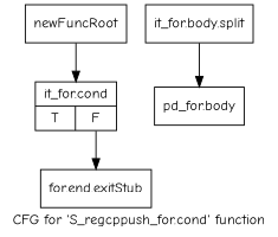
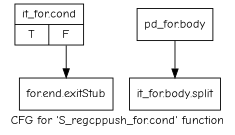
  digraph {
    fontname="Comic Neue"
    label="CFG for 'S_regcppush_for.cond' function"
    node [fontname="Comic Neue" shape=record]
    edge [fontname="Comic Neue"]
-   n1 [label="{newFuncRoot}"]
    n2 [label="{it_for.cond|{<s0>T|<s1>F}}"]
    n3 [label="{for.end.exitStub}"]
    n4 [label="{pd_for.body}"]
    n5 [label="{it_for.body.split}"]
-   n1 -> n2
    n2 -> n3 [tailport=s1]
-   n5 -> n4
+   n4 -> n5
  }
